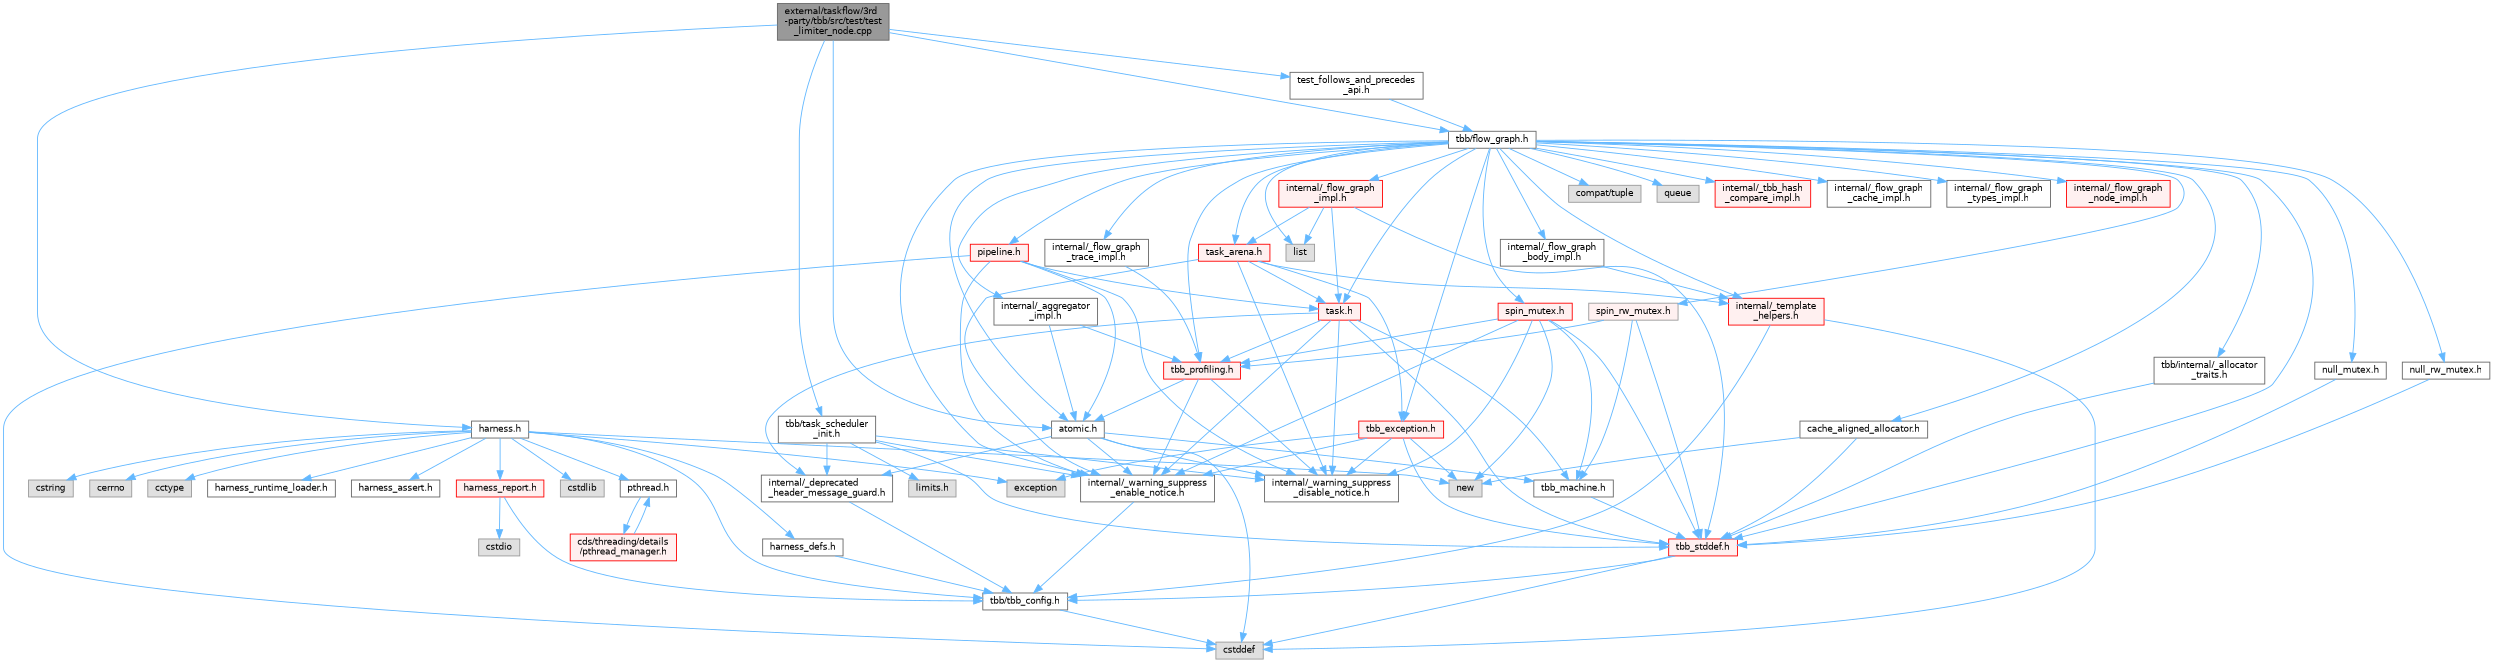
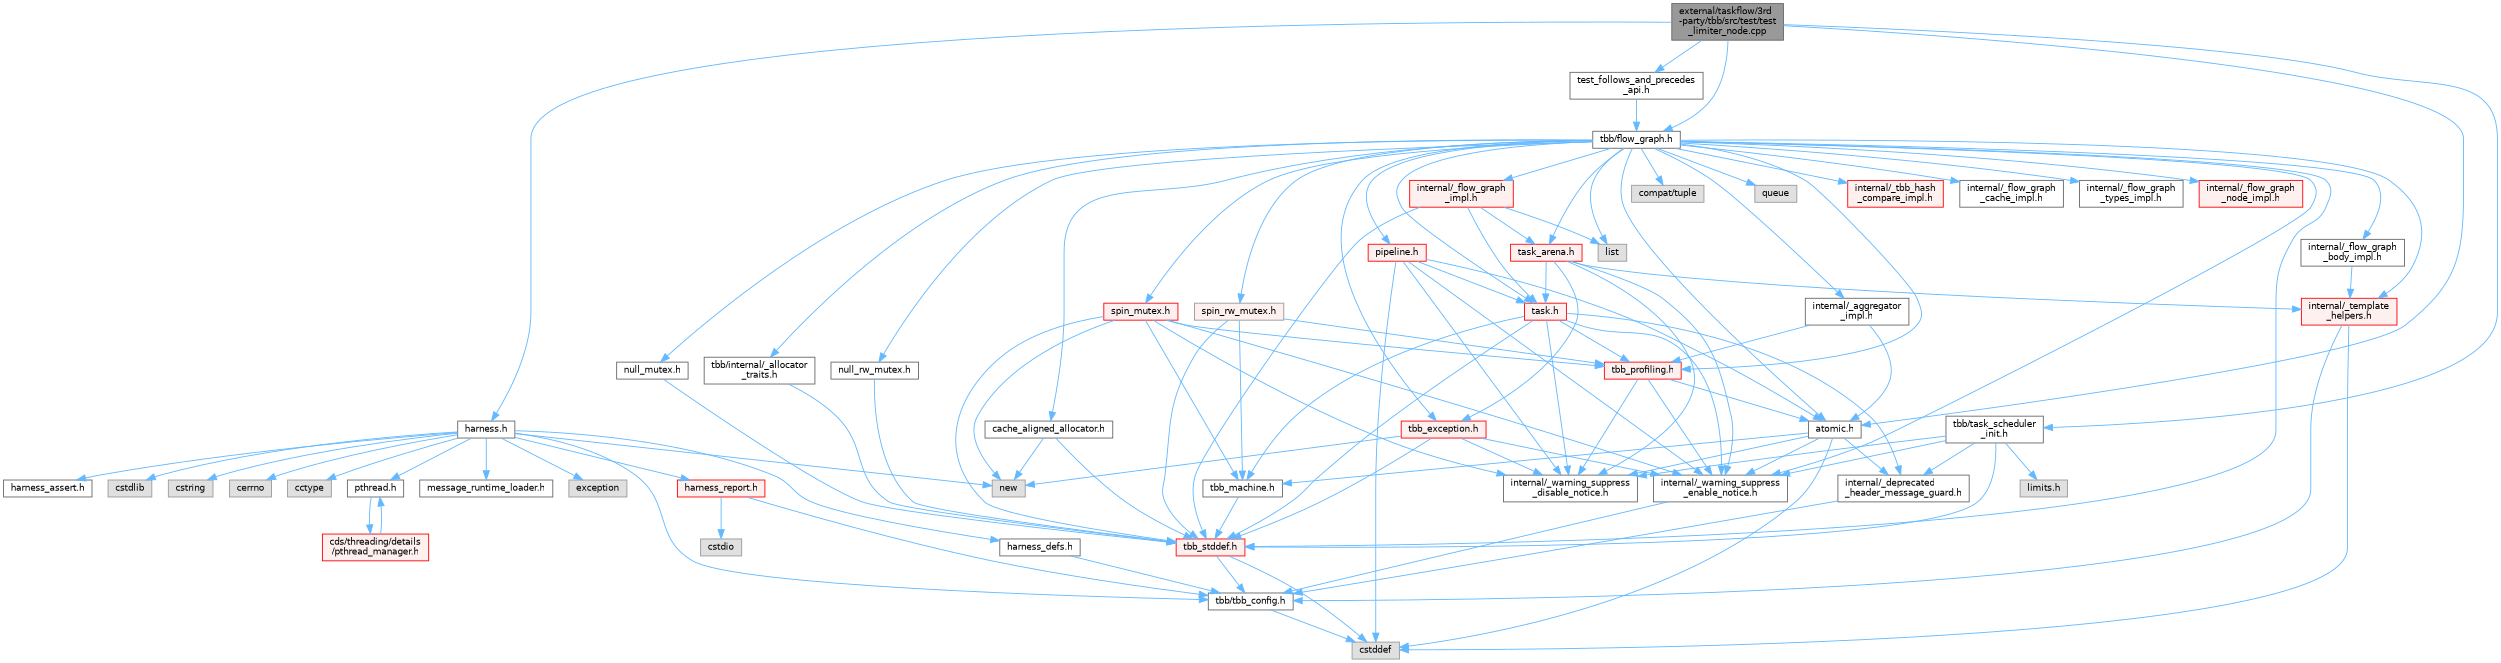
  digraph {
    node [color=grey40 fillcolor=white fontname=Helvetica fontsize=10 shape=box style=filled]
    edge [color=steelblue1 fontname=Helvetica fontsize=10 labelfontname=Helvetica labelfontsize=10 style=solid]
    n1 [color=gray40 fillcolor=grey60 fontcolor=black height=0.2 label="external/taskflow/3rd\l-party/tbb/src/test/test\l_limiter_node.cpp" width=0.4]
    n2 [height=0.2 label="harness.h" width=0.4]
    n3 [height=0.2 label="tbb/flow_graph.h" width=0.4]
    n4 [height=0.2 label="atomic.h" width=0.4]
    n5 [height=0.2 label="tbb/task_scheduler\l_init.h" width=0.4]
    n6 [height=0.2 label="test_follows_and_precedes\l_api.h" width=0.4]
    n7 [height=0.2 label="tbb/tbb_config.h" width=0.4]
    n8 [height=0.2 label="harness_defs.h" width=0.4]
    n9 [color=grey60 fillcolor="#E0E0E0" height=0.2 label=cstdlib width=0.4]
    n10 [color=grey60 fillcolor="#E0E0E0" height=0.2 label=cstring width=0.4]
    n11 [color=grey60 fillcolor="#E0E0E0" height=0.2 label=cerrno width=0.4]
    n12 [color=grey60 fillcolor="#E0E0E0" height=0.2 label=cctype width=0.4]
    n13 [color=grey60 fillcolor="#E0E0E0" height=0.2 label=new width=0.4]
    n14 [height=0.2 label="pthread.h" width=0.4]
-   n15 [height=0.2 label="harness_runtime_loader.h" width=0.4]
+   n15 [height=0.2 label="message_runtime_loader.h" width=0.4]
    n16 [color=red fillcolor="#FFF0F0" height=0.2 label="harness_report.h" width=0.4]
    n17 [color=grey60 fillcolor="#E0E0E0" height=0.2 label=exception width=0.4]
    n18 [height=0.2 label="harness_assert.h" width=0.4]
    n19 [height=0.2 label="internal/_warning_suppress\l_enable_notice.h" width=0.4]
    n20 [color=red fillcolor="#FFF0F0" height=0.2 label="tbb_stddef.h" width=0.4]
    n21 [color=red fillcolor="#FFF0F0" height=0.2 label="spin_mutex.h" width=0.4]
    n22 [color=red fillcolor="#FFF0F0" height=0.2 label="tbb_profiling.h" width=0.4]
    n23 [height=0.2 label="null_mutex.h" width=0.4]
    n24 [color=grey60 fillcolor="#FFF0F0" height=0.2 label="spin_rw_mutex.h" width=0.4]
    n25 [height=0.2 label="null_rw_mutex.h" width=0.4]
    n26 [color=red fillcolor="#FFF0F0" height=0.2 label="task.h" width=0.4]
    n27 [height=0.2 label="cache_aligned_allocator.h" width=0.4]
    n28 [color=red fillcolor="#FFF0F0" height=0.2 label="tbb_exception.h" width=0.4]
    n29 [color=red fillcolor="#FFF0F0" height=0.2 label="pipeline.h" width=0.4]
    n30 [color=red fillcolor="#FFF0F0" height=0.2 label="internal/_template\l_helpers.h" width=0.4]
    n31 [height=0.2 label="internal/_aggregator\l_impl.h" width=0.4]
    n32 [height=0.2 label="tbb/internal/_allocator\l_traits.h" width=0.4]
    n33 [color=red fillcolor="#FFF0F0" height=0.2 label="task_arena.h" width=0.4]
    n34 [color=grey60 fillcolor="#E0E0E0" height=0.2 label="compat/tuple" width=0.4]
    n35 [color=grey60 fillcolor="#E0E0E0" height=0.2 label=list width=0.4]
    n36 [color=grey60 fillcolor="#E0E0E0" height=0.2 label=queue width=0.4]
    n37 [color=red fillcolor="#FFF0F0" height=0.2 label="internal/_flow_graph\l_impl.h" width=0.4]
-   n38 [height=0.2 label="internal/_flow_graph\l_trace_impl.h" width=0.4]
    n39 [color=red fillcolor="#FFF0F0" height=0.2 label="internal/_tbb_hash\l_compare_impl.h" width=0.4]
    n40 [height=0.2 label="internal/_flow_graph\l_body_impl.h" width=0.4]
    n41 [height=0.2 label="internal/_flow_graph\l_cache_impl.h" width=0.4]
    n42 [height=0.2 label="internal/_flow_graph\l_types_impl.h" width=0.4]
    n43 [color=red fillcolor="#FFF0F0" height=0.2 label="internal/_flow_graph\l_node_impl.h" width=0.4]
    n44 [color=grey60 fillcolor="#E0E0E0" height=0.2 label=cstddef width=0.4]
    n45 [height=0.2 label="internal/_deprecated\l_header_message_guard.h" width=0.4]
    n46 [height=0.2 label="tbb_machine.h" width=0.4]
    n47 [height=0.2 label="internal/_warning_suppress\l_disable_notice.h" width=0.4]
    n48 [color=grey60 fillcolor="#E0E0E0" height=0.2 label="limits.h" width=0.4]
    n49 [color=red fillcolor="#FFF0F0" height=0.2 label="cds/threading/details\l/pthread_manager.h" width=0.4]
    n50 [color=grey60 fillcolor="#E0E0E0" height=0.2 label=cstdio width=0.4]
    n1 -> n2
    n1 -> n3
    n1 -> n4
    n1 -> n5
    n1 -> n6
    n2 -> n7
    n2 -> n8
    n2 -> n9
    n2 -> n10
    n2 -> n11
    n2 -> n12
    n2 -> n13
    n2 -> n14
    n2 -> n15
    n2 -> n16
    n2 -> n17
    n2 -> n18
    n3 -> n4
    n3 -> n19
    n3 -> n20
    n3 -> n21
    n3 -> n22
    n3 -> n23
    n3 -> n24
    n3 -> n25
    n3 -> n26
    n3 -> n27
    n3 -> n28
    n3 -> n29
    n3 -> n30
    n3 -> n31
    n3 -> n32
    n3 -> n33
    n3 -> n34
    n3 -> n35
    n3 -> n36
    n3 -> n37
-   n3 -> n38
    n3 -> n39
    n3 -> n40
    n3 -> n41
    n3 -> n42
    n3 -> n43
    n4 -> n19
    n4 -> n44
    n4 -> n45
    n4 -> n46
    n4 -> n47
    n5 -> n19
    n5 -> n20
    n5 -> n45
    n5 -> n47
    n5 -> n48
    n6 -> n3
    n7 -> n44
    n8 -> n7
    n14 -> n49
    n16 -> n7
    n16 -> n50
    n19 -> n7
    n20 -> n7
    n20 -> n44
    n21 -> n13
    n21 -> n19
    n21 -> n20
    n21 -> n22
    n21 -> n46
    n21 -> n47
    n22 -> n4
    n22 -> n19
    n22 -> n47
    n23 -> n20
    n24 -> n20
    n24 -> n22
    n24 -> n46
    n25 -> n20
    n26 -> n19
    n26 -> n20
    n26 -> n22
    n26 -> n45
    n26 -> n46
    n26 -> n47
    n27 -> n13
    n27 -> n20
    n28 -> n13
-   n28 -> n17
    n28 -> n19
    n28 -> n20
    n28 -> n47
    n29 -> n4
    n29 -> n19
    n29 -> n26
    n29 -> n44
    n29 -> n47
    n30 -> n7
    n30 -> n44
    n31 -> n4
    n31 -> n22
    n32 -> n20
    n33 -> n19
    n33 -> n26
    n33 -> n28
    n33 -> n30
    n33 -> n47
    n37 -> n20
    n37 -> n26
    n37 -> n33
    n37 -> n35
-   n38 -> n22
    n40 -> n30
    n45 -> n7
    n46 -> n20
    n49 -> n14
  }
